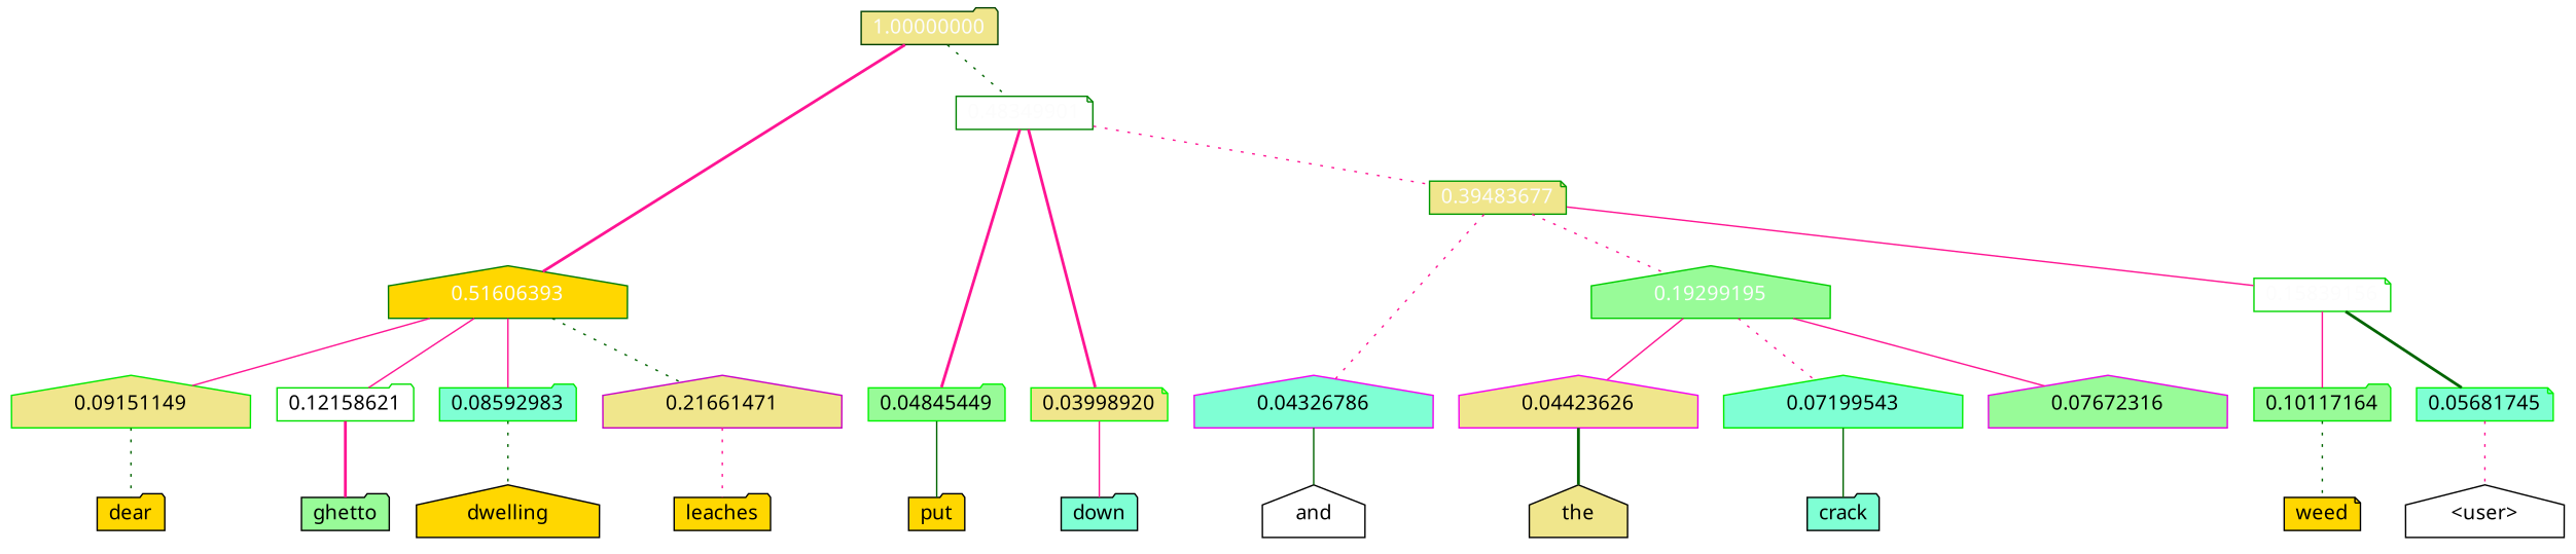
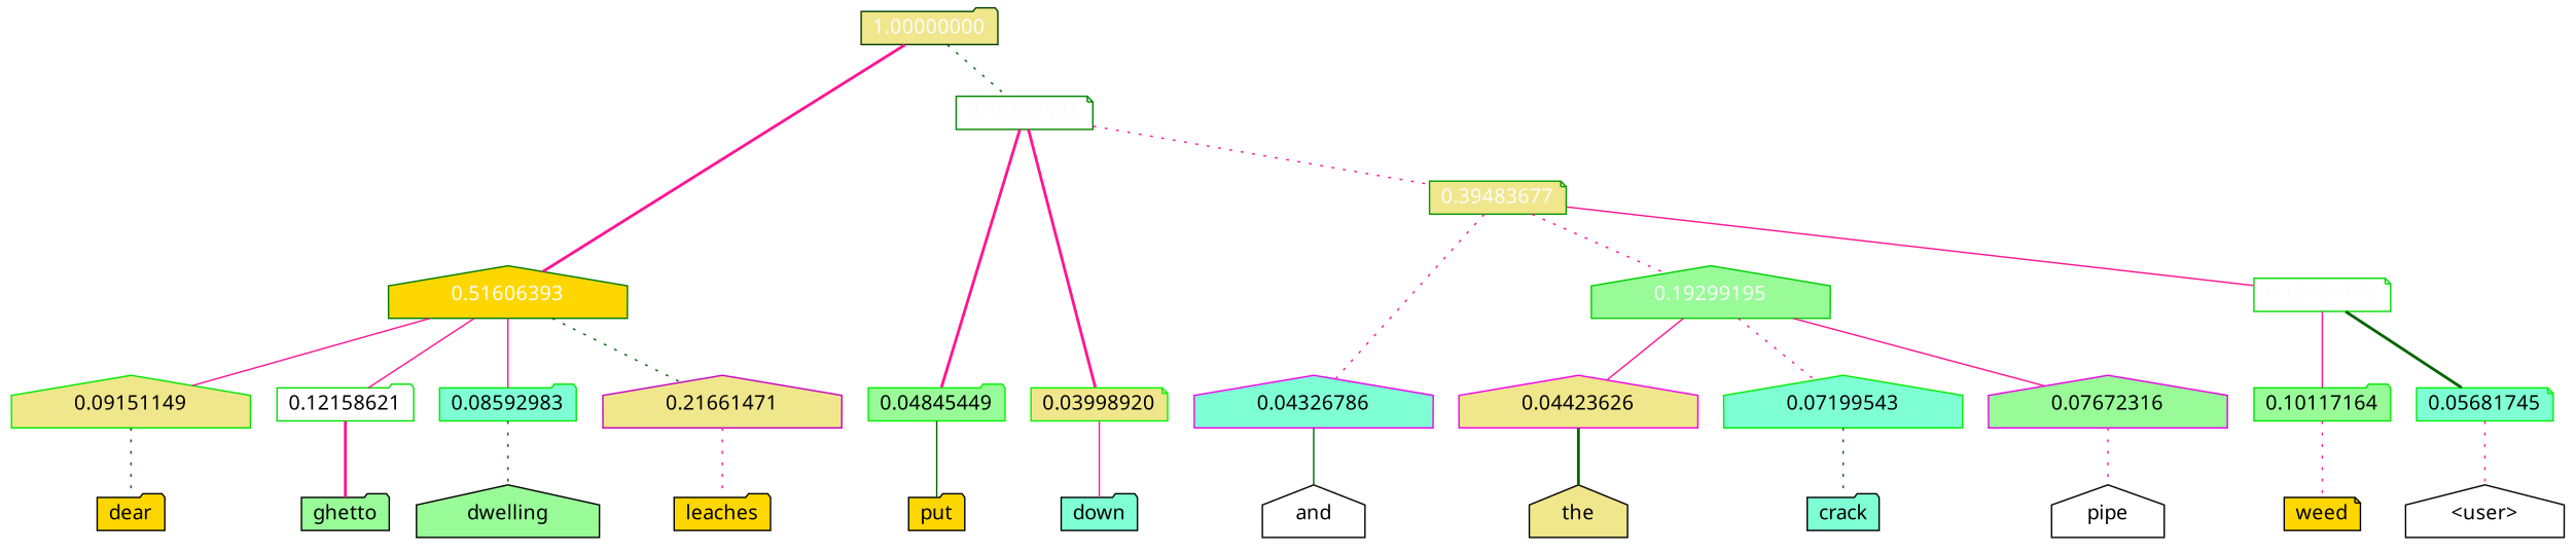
  graph {
    fontname="Noto Sans"
    node [color=black fillcolor=khaki fontname="Noto Sans" format=png nodesep=0.001 ordering=out overlap_scaling=0.01 ranksep=0.001 shape=house style=filled]
    edge [color=deeppink fontname="Noto Sans" style=dotted]
    n1 [fillcolor=gold height=0.15 label=dear shape=folder style="filled,solid" width=0.15]
    n2 [fillcolor=palegreen height=0.15 label=ghetto shape=folder style="filled,solid" width=0.15]
-   n3 [fillcolor=gold height=0.15 label=dwelling style="filled,solid" width=0.15]
+   n3 [fillcolor=palegreen height=0.15 label=dwelling style="filled,solid" width=0.15]
    n4 [fillcolor=gold height=0.15 label=leaches shape=folder style="filled,solid" width=0.15]
    n5 [fillcolor=gold height=0.15 label=put shape=folder style="filled,solid" width=0.15]
    n6 [fillcolor=aquamarine height=0.15 label=down shape=folder style="filled,solid" width=0.15]
    n7 [height=0.15 label=the style="filled,solid" width=0.15]
    n8 [fillcolor=aquamarine height=0.15 label=crack shape=folder style="filled,solid" width=0.15]
+   n9 [fillcolor=white height=0.15 label=pipe style="filled,solid" width=0.15]
    n10 [fillcolor=white height=0.15 label=and style="filled,solid" width=0.15]
    n11 [fillcolor=gold height=0.15 label=weed shape=note style="filled,solid" width=0.15]
    n12 [fillcolor=white height=0.15 label="\<user\>" style="filled,solid" width=0.15]
    n13 [color="0.334 1.000 0.908" fontcolor=black height=0.15 label=0.09151149 width=0.15]
    n14 [color="0.334 1.000 0.878" fillcolor=white fontcolor=black height=0.15 label=0.12158621 shape=folder width=0.15]
    n15 [color="0.334 1.000 0.914" fillcolor=aquamarine fontcolor=black height=0.15 label=0.08592983 shape=folder width=0.15]
    n16 [color="0.835 1.000 0.783" fontcolor=black height=0.15 label=0.21661471 width=0.15]
    n17 [color="0.334 1.000 0.952" fillcolor=palegreen fontcolor=black height=0.15 label=0.04845449 shape=folder width=0.15]
    n18 [color="0.334 1.000 0.960" fontcolor=black height=0.15 label=0.03998920 shape=note width=0.15]
    n19 [color="0.835 1.000 0.956" fontcolor=black height=0.15 label=0.04423626 width=0.15]
    n20 [color="0.334 1.000 0.928" fillcolor=aquamarine fontcolor=black height=0.15 label=0.07199543 width=0.15]
    n21 [color="0.835 1.000 0.923" fillcolor=palegreen fontcolor=black height=0.15 label=0.07672316 width=0.15]
    n22 [color="0.835 1.000 0.957" fillcolor=aquamarine fontcolor=black height=0.15 label=0.04326786 width=0.15]
    n23 [color="0.334 1.000 0.899" fillcolor=palegreen fontcolor=black height=0.15 label=0.10117164 shape=folder width=0.15]
    n24 [color="0.334 1.000 0.943" fillcolor=aquamarine fontcolor=black height=0.15 label=0.05681745 shape=note width=0.15]
    n25 [color="0.334 1.000 0.250" fontcolor=grey99 height=0.15 label=1.00000000 shape=folder width=0.15]
    n26 [color="0.334 1.000 0.484" fillcolor=gold fontcolor=grey99 height=0.15 label=0.51606393 width=0.15]
    n27 [color="0.334 1.000 0.517" fillcolor=white fontcolor=grey99 height=0.15 label=0.48349901 shape=note width=0.15]
    n28 [color="0.334 1.000 0.605" fontcolor=grey99 height=0.15 label=0.39483677 shape=note width=0.15]
    n29 [color="0.334 1.000 0.807" fillcolor=palegreen fontcolor=grey99 height=0.15 label=0.19299195 width=0.15]
    n30 [color="0.334 1.000 0.842" fillcolor=white fontcolor=grey99 height=0.15 label=0.15839156 shape=note width=0.15]
    subgraph sub_1 {
      rank=same
      n1
      n2
      n3
      n4
      n5
      n6
      n7
      n8
+     n9
      n10
      n11
      n12
    }
    subgraph sub_2 {
      rank=same
      n13
      n14
      n15
      n16
      n17
      n18
      n19
      n20
      n21
      n22
      n23
      n24
    }
    n13 -- n1 [color=darkgreen]
    n14 -- n2 [style=bold]
    n15 -- n3 [color=darkgreen]
    n16 -- n4
    n17 -- n5 [color=darkgreen style=solid]
    n18 -- n6 [style=solid]
    n19 -- n7 [color=darkgreen style=bold]
-   n20 -- n8 [color=darkgreen style=solid]
+   n20 -- n8 [color=darkgreen]
+   n21 -- n9
    n22 -- n10 [color=darkgreen style=solid]
-   n23 -- n11 [color=darkgreen]
+   n23 -- n11
    n24 -- n12
    n25 -- n26 [style=bold]
    n25 -- n27 [color=darkgreen]
    n26 -- n13 [style=solid]
    n26 -- n14 [style=solid]
    n26 -- n15 [style=solid]
    n26 -- n16 [color=darkgreen]
    n27 -- n17 [style=bold]
    n27 -- n18 [style=bold]
    n27 -- n28
    n28 -- n22
    n28 -- n29
    n28 -- n30 [style=solid]
    n29 -- n19 [style=solid]
    n29 -- n20
    n29 -- n21 [style=solid]
    n30 -- n23 [style=solid]
    n30 -- n24 [color=darkgreen style=bold]
  }
